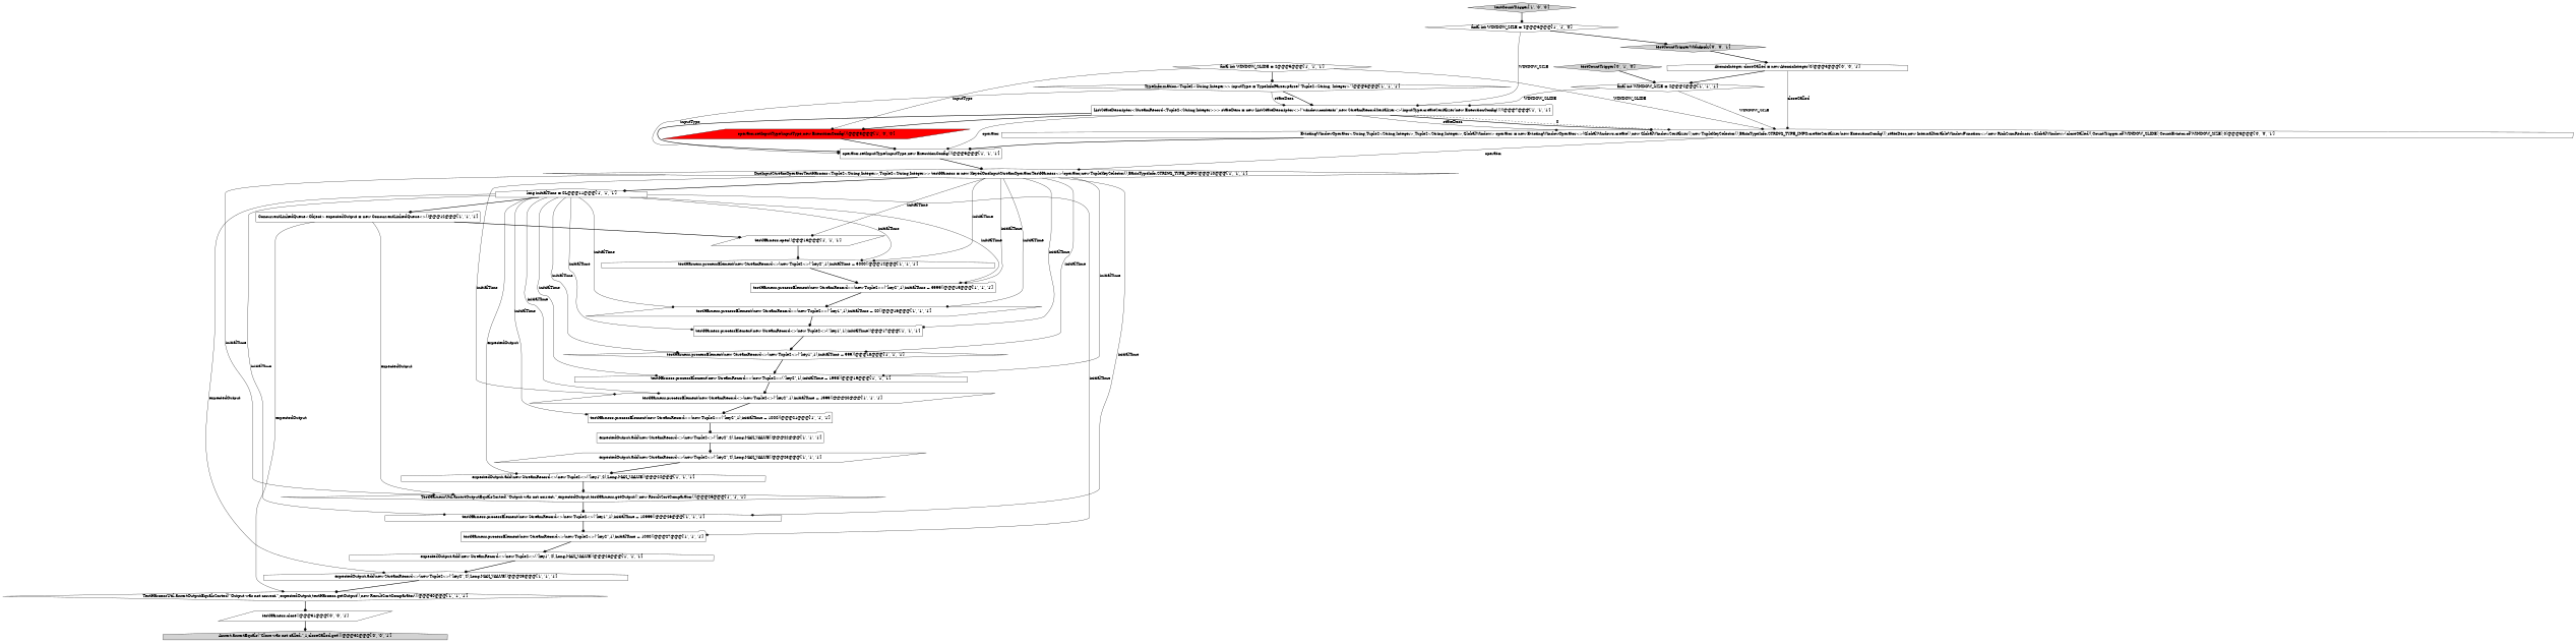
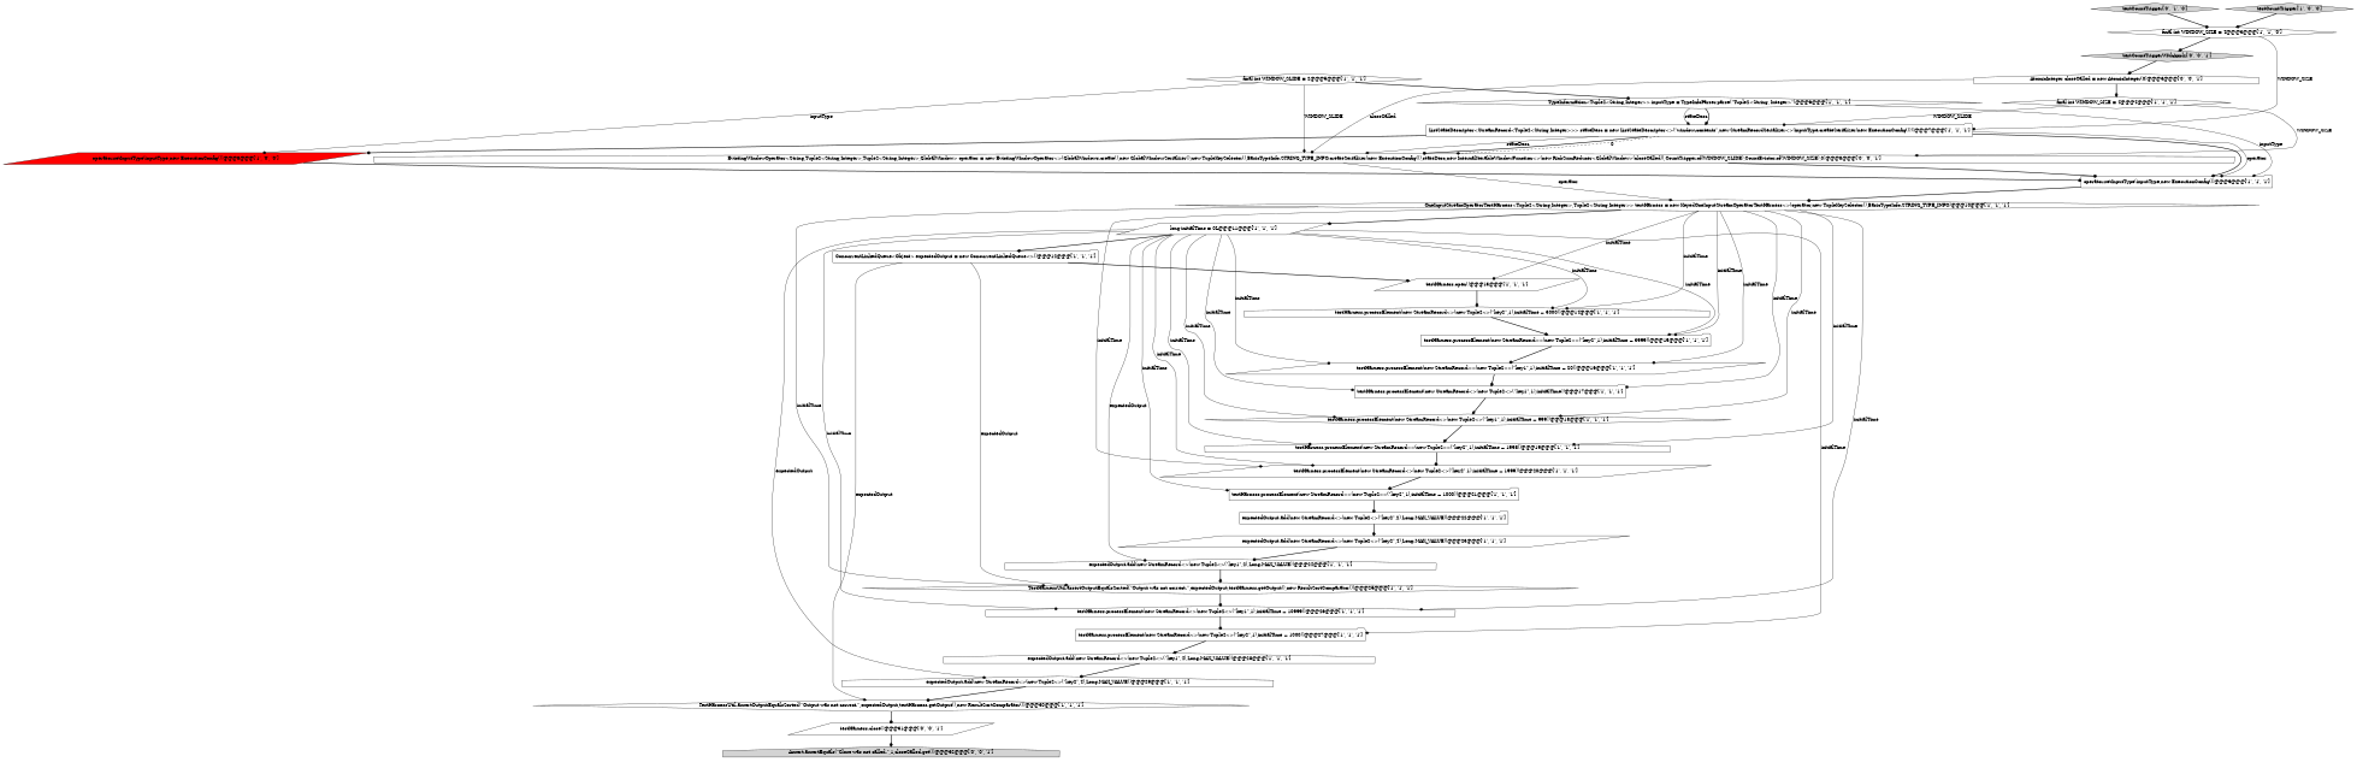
  digraph {
    node [fillcolor=white shape=diamond style=filled]
    edge [arrowhead=diamond style=bold]
    n1 [label="testHarness.close()@@@31@@@['0', '0', '1']" shape=parallelogram]
    n2 [fillcolor=lightgray label="Assert.assertEquals(\"Close was not called.\",1,closeCalled.get())@@@32@@@['0', '0', '1']" shape=house]
    n3 [label="expectedOutput.add(new StreamRecord<>(new Tuple2<>(\"key2\",4),Long.MAX_VALUE))@@@29@@@['1', '1', '1']" shape=house]
    n4 [label="TestHarnessUtil.assertOutputEqualsSorted(\"Output was not correct.\",expectedOutput,testHarness.getOutput(),new ResultSortComparator())@@@30@@@['1', '1', '1']"]
    n5 [label="ListStateDescriptor<StreamRecord<Tuple2<String,Integer>>> stateDesc = new ListStateDescriptor<>(\"window-contents\",new StreamRecordSerializer<>(inputType.createSerializer(new ExecutionConfig())))@@@7@@@['1', '1', '1']" shape=folder]
    n6 [label="EvictingWindowOperator<String,Tuple2<String,Integer>,Tuple2<String,Integer>,GlobalWindow> operator = new EvictingWindowOperator<>(GlobalWindows.create(),new GlobalWindow.Serializer(),new TupleKeySelector(),BasicTypeInfo.STRING_TYPE_INFO.createSerializer(new ExecutionConfig()),stateDesc,new InternalIterableWindowFunction<>(new RichSumReducer<GlobalWindow>(closeCalled)),CountTrigger.of(WINDOW_SLIDE),CountEvictor.of(WINDOW_SIZE),0)@@@8@@@['0', '0', '1']" shape=house]
    n7 [label="operator.setInputType(inputType,new ExecutionConfig())@@@9@@@['1', '1', '1']" shape=folder]
    n8 [fillcolor=red label="operator.setInputType(inputType,new ExecutionConfig())@@@8@@@['1', '0', '0']" shape=parallelogram]
    n9 [label="OneInputStreamOperatorTestHarness<Tuple2<String,Integer>,Tuple2<String,Integer>> testHarness = new KeyedOneInputStreamOperatorTestHarness<>(operator,new TupleKeySelector(),BasicTypeInfo.STRING_TYPE_INFO)@@@10@@@['1', '1', '1']"]
    n10 [label="expectedOutput.add(new StreamRecord<>(new Tuple2<>(\"key1\",2),Long.MAX_VALUE))@@@24@@@['1', '1', '1']" shape=house]
    n11 [label="TestHarnessUtil.assertOutputEqualsSorted(\"Output was not correct.\",expectedOutput,testHarness.getOutput(),new ResultSortComparator())@@@25@@@['1', '1', '1']"]
    n12 [label="testHarness.processElement(new StreamRecord<>(new Tuple2<>(\"key1\",1),initialTime + 10999))@@@26@@@['1', '1', '1']" shape=house]
    n13 [label="testHarness.processElement(new StreamRecord<>(new Tuple2<>(\"key2\",1),initialTime + 3000))@@@14@@@['1', '1', '1']" shape=house]
    n14 [label="testHarness.processElement(new StreamRecord<>(new Tuple2<>(\"key1\",1),initialTime + 20))@@@16@@@['1', '1', '1']" shape=parallelogram]
-   n15 [label="long initialTime = 0L@@@11@@@['1', '1', '1']" shape=house]
+   n15 [label="long initialTime = 0L@@@11@@@['1', '1', '1']" shape=parallelogram]
    n16 [label="testHarness.open()@@@13@@@['1', '1', '1']" shape=parallelogram]
    n17 [label="testHarness.processElement(new StreamRecord<>(new Tuple2<>(\"key2\",1),initialTime + 3999))@@@15@@@['1', '1', '1']" shape=folder]
    n18 [label="testHarness.processElement(new StreamRecord<>(new Tuple2<>(\"key2\",1),initialTime + 1998))@@@19@@@['1', '1', '1']" shape=house]
    n19 [label="testHarness.processElement(new StreamRecord<>(new Tuple2<>(\"key1\",1),initialTime + 999))@@@18@@@['1', '1', '1']"]
    n20 [label="testHarness.processElement(new StreamRecord<>(new Tuple2<>(\"key1\",1),initialTime))@@@17@@@['1', '1', '1']" shape=folder]
    n21 [label="testHarness.processElement(new StreamRecord<>(new Tuple2<>(\"key2\",1),initialTime + 1999))@@@20@@@['1', '1', '1']" shape=parallelogram]
    n22 [label="testHarness.processElement(new StreamRecord<>(new Tuple2<>(\"key2\",1),initialTime + 1000))@@@21@@@['1', '1', '1']" shape=folder]
    n23 [label="ConcurrentLinkedQueue<Object> expectedOutput = new ConcurrentLinkedQueue<>()@@@12@@@['1', '1', '1']" shape=folder]
    n24 [label="testHarness.processElement(new StreamRecord<>(new Tuple2<>(\"key2\",1),initialTime + 1000))@@@27@@@['1', '1', '1']" shape=folder]
    n25 [label="expectedOutput.add(new StreamRecord<>(new Tuple2<>(\"key2\",2),Long.MAX_VALUE))@@@22@@@['1', '1', '1']" shape=folder]
    n26 [label="expectedOutput.add(new StreamRecord<>(new Tuple2<>(\"key2\",4),Long.MAX_VALUE))@@@23@@@['1', '1', '1']" shape=parallelogram]
    n27 [label="AtomicInteger closeCalled = new AtomicInteger(0)@@@3@@@['0', '0', '1']" shape=house]
    n28 [label="final int WINDOW_SIZE = 4@@@4@@@['1', '1', '1']"]
    n29 [fillcolor=lightgray label="testCountTriggerWithApply['0', '0', '1']"]
    n30 [label="expectedOutput.add(new StreamRecord<>(new Tuple2<>(\"key1\",4),Long.MAX_VALUE))@@@28@@@['1', '1', '1']" shape=house]
    n31 [label="final int WINDOW_SLIDE = 2@@@5@@@['1', '1', '1']"]
    n32 [label="TypeInformation<Tuple2<String,Integer>> inputType = TypeInfoParser.parse(\"Tuple2<String, Integer>\")@@@6@@@['1', '1', '1']"]
    n33 [fillcolor=lightgray label="testCountTrigger['0', '1', '0']"]
    n34 [label="final int WINDOW_SIZE = 4@@@3@@@['1', '1', '0']"]
    n35 [fillcolor=lightgray label="testCountTrigger['1', '0', '0']"]
    n1 -> n2
    n3 -> n4 [arrowhead=dot]
    n4 -> n1 [arrowhead=dot]
    n5 -> n6 [label=stateDesc style=solid]
    n5 -> n6 [arrowhead=dot]
    n5 -> n6 [label=0 style=dashed]
    n5 -> n7
    n5 -> n7 [arrowhead=dot label=operator style=solid]
    n5 -> n8 [arrowhead=dot]
    n6 -> n7 [arrowhead=dot]
    n6 -> n9 [label=operator style=solid]
    n7 -> n9 [arrowhead=dot]
    n8 -> n7 [arrowhead=dot]
    n9 -> n11 [label=initialTime style=solid]
    n9 -> n12 [label=initialTime style=solid]
    n9 -> n13 [arrowhead=dot label=initialTime style=solid]
    n9 -> n14 [arrowhead=dot label=initialTime style=solid]
    n9 -> n15
    n9 -> n16 [arrowhead=dot label=initialTime style=solid]
    n9 -> n17 [arrowhead=dot label=initialTime style=solid]
    n9 -> n18 [arrowhead=dot label=initialTime style=solid]
    n9 -> n19 [label=initialTime style=solid]
    n9 -> n20 [arrowhead=dot label=initialTime style=solid]
    n9 -> n21 [label=initialTime style=solid]
    n10 -> n11
    n11 -> n12 [arrowhead=dot]
    n12 -> n24 [arrowhead=dot]
    n13 -> n17
    n14 -> n20
    n15 -> n3 [label=expectedOutput style=solid]
    n15 -> n10 [arrowhead=dot label=expectedOutput style=solid]
    n15 -> n12 [arrowhead=dot label=initialTime style=solid]
    n15 -> n13 [arrowhead=dot label=initialTime style=solid]
    n15 -> n14 [arrowhead=dot label=initialTime style=solid]
    n15 -> n17 [label=initialTime style=solid]
    n15 -> n18 [arrowhead=dot label=initialTime style=solid]
    n15 -> n19 [label=initialTime style=solid]
    n15 -> n20 [label=initialTime style=solid]
    n15 -> n21 [label=initialTime style=solid]
    n15 -> n22 [label=initialTime style=solid]
    n15 -> n23
    n15 -> n24 [label=initialTime style=solid]
    n16 -> n13
    n17 -> n14 [arrowhead=dot]
    n18 -> n21 [arrowhead=dot]
    n19 -> n18
    n20 -> n19
    n21 -> n22 [arrowhead=dot]
    n22 -> n25 [arrowhead=dot]
    n23 -> n4 [label=expectedOutput style=solid]
    n23 -> n11 [label=expectedOutput style=solid]
    n23 -> n16
    n24 -> n30
    n25 -> n26
    n26 -> n10 [arrowhead=dot]
    n27 -> n6 [arrowhead=dot label=closeCalled style=solid]
    n27 -> n28
    n28 -> n5 [arrowhead=dot label=WINDOW_SLIDE style=solid]
    n28 -> n6 [label=WINDOW_SIZE style=solid]
    n29 -> n27
    n30 -> n3 [arrowhead=dot]
    n31 -> n6 [label=WINDOW_SLIDE style=solid]
    n31 -> n8 [arrowhead=dot label=inputType style=solid]
    n31 -> n32 [arrowhead=dot]
    n32 -> n5
    n32 -> n5 [label=stateDesc style=solid]
    n32 -> n7 [label=inputType style=solid]
-   n33 -> n28 [arrowhead=dot]
+   n33 -> n34 [arrowhead=dot]
    n34 -> n5 [arrowhead=dot label=WINDOW_SIZE style=solid]
    n34 -> n29
-   n35 -> n34 [arrowhead=dot]
+   n35 -> n34
  }
